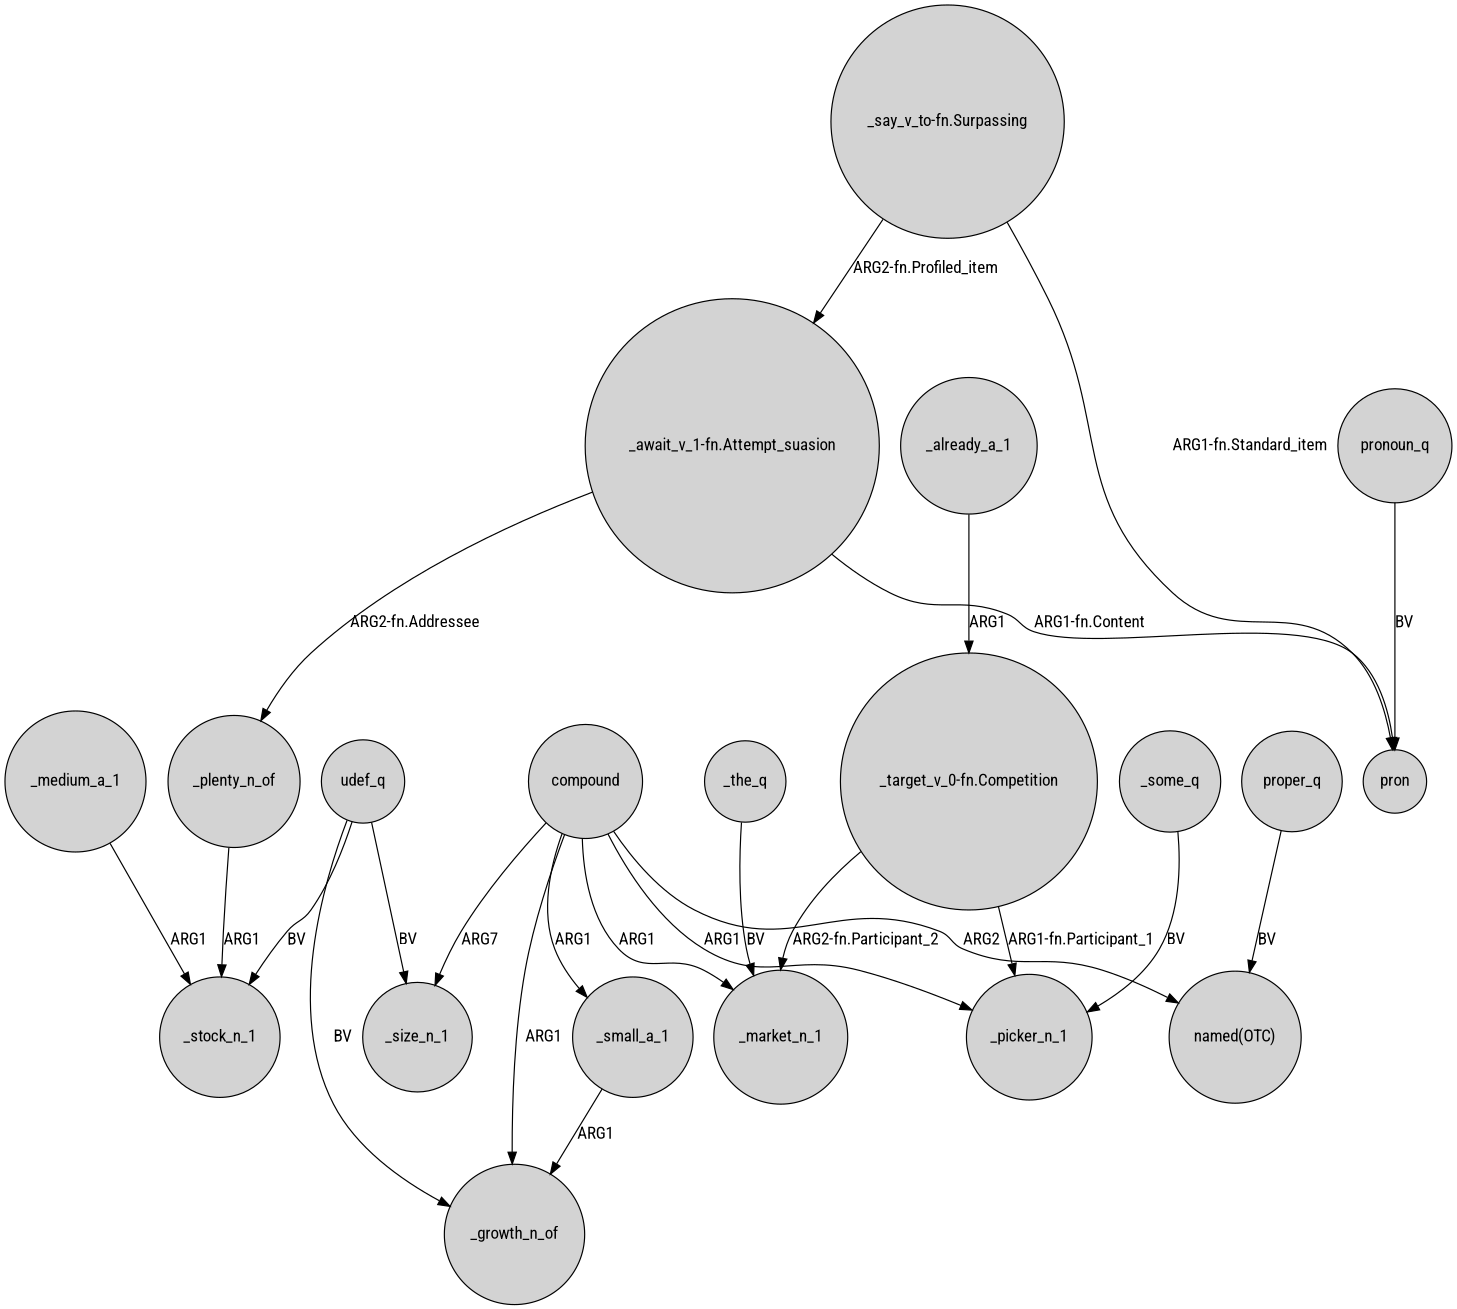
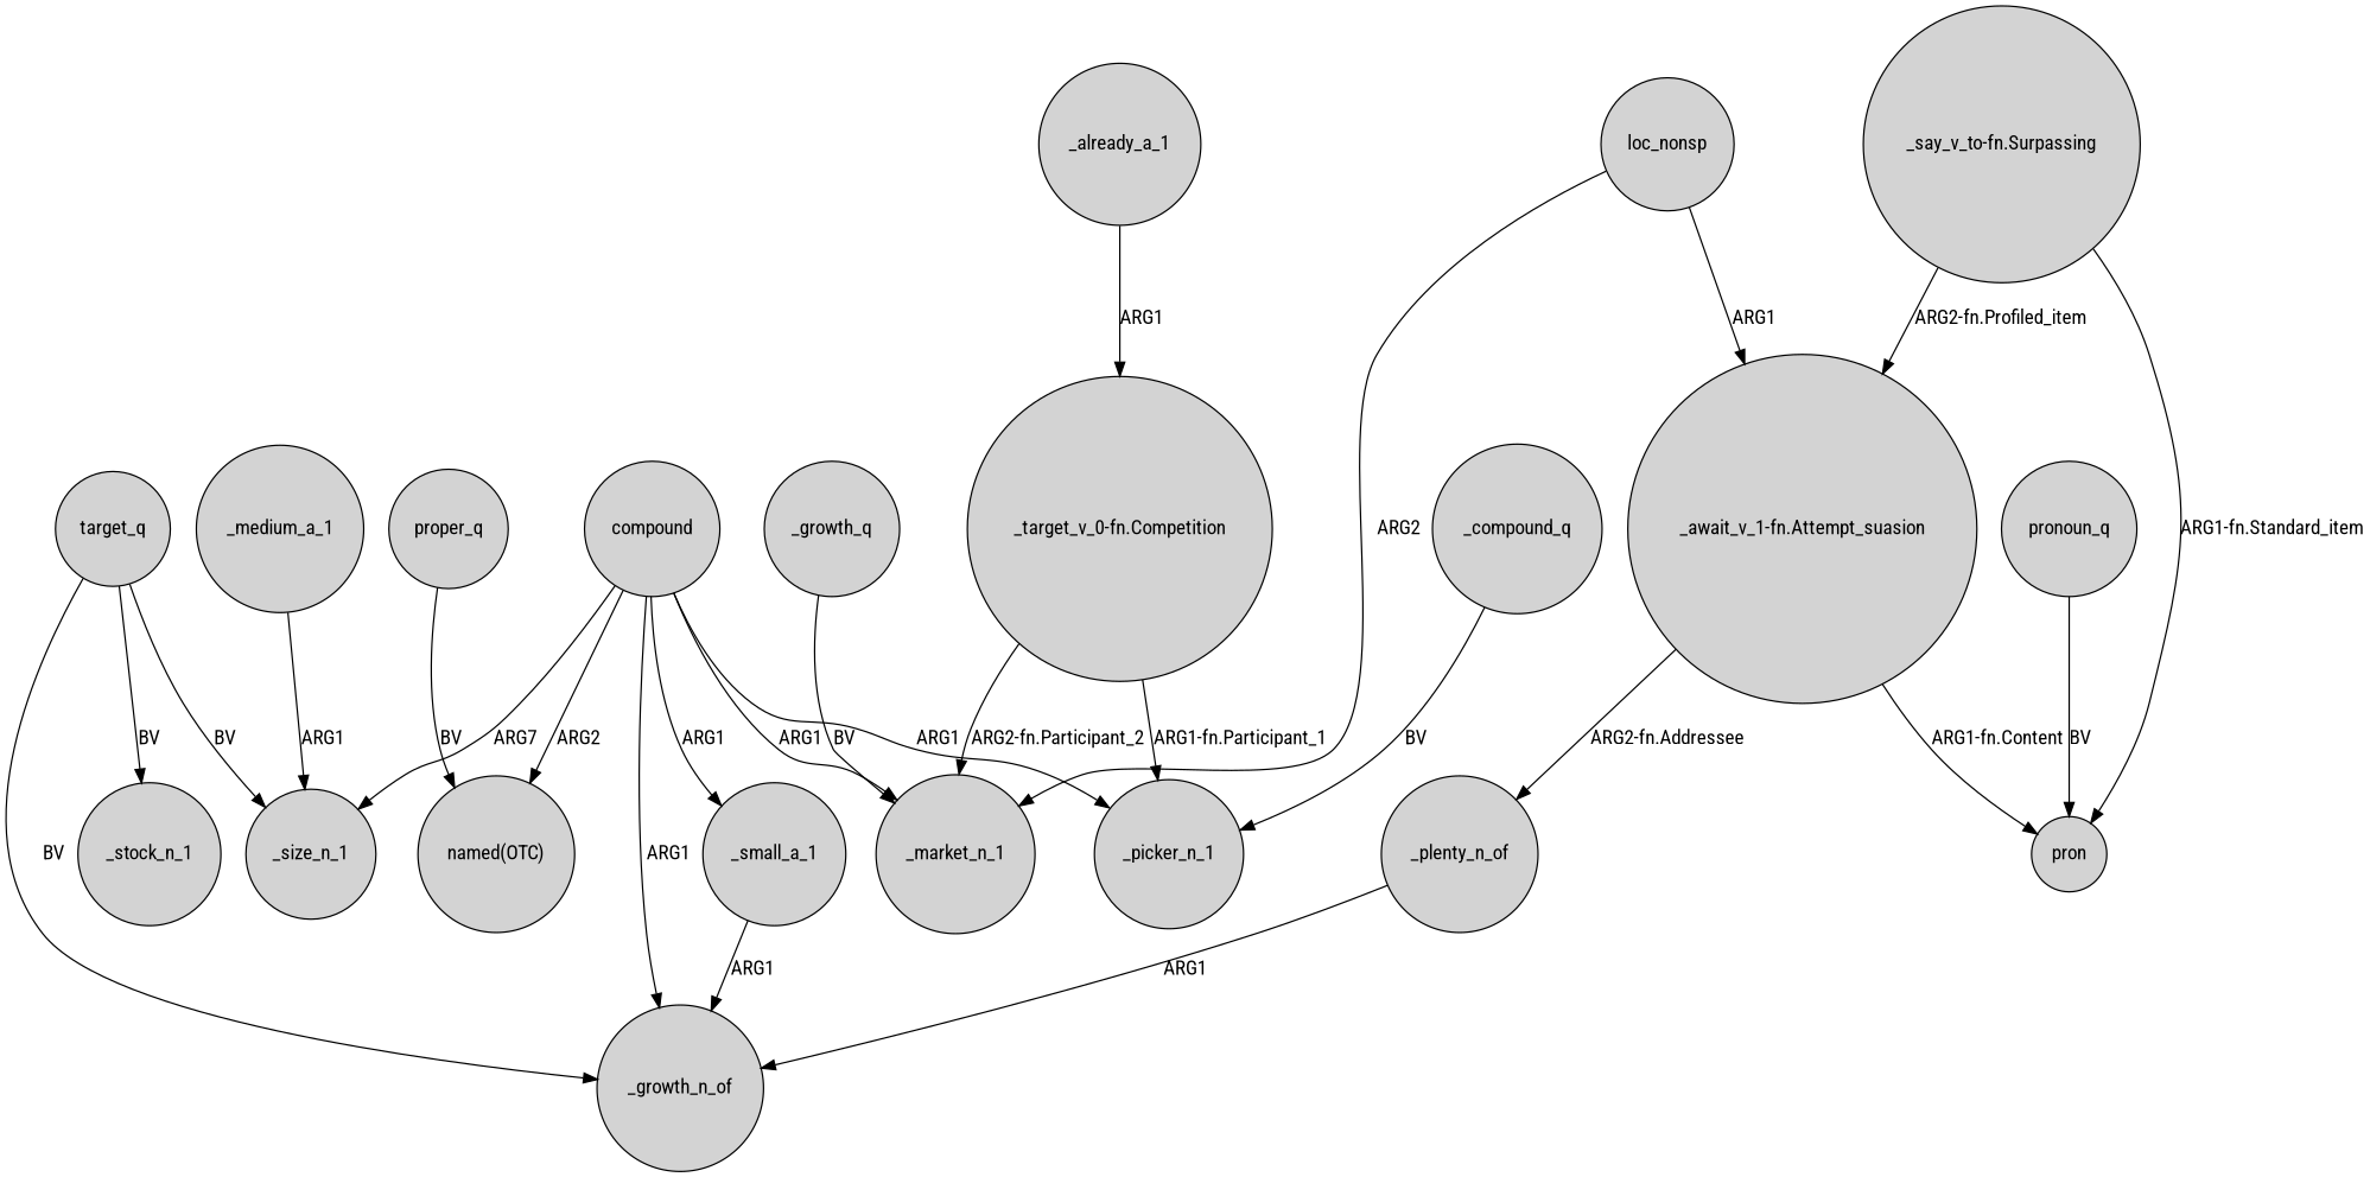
  digraph {
    fontname="Roboto Condensed"
    node [fontname="Roboto Condensed" shape=circle style=filled]
    edge [fontname="Roboto Condensed"]
    "_await_v_1-fn.Attempt_suasion"
    _plenty_n_of
    pron
    _stock_n_1
-   udef_q
+   udef_q [label=target_q]
    _size_n_1
    _growth_n_of
+   loc_nonsp
    _market_n_1
    compound
    "named(OTC)"
    _picker_n_1
    _small_a_1
    _medium_a_1
-   _the_q
+   _the_q [label=_growth_q]
    pronoun_q
    proper_q
    n18 [label="_target_v_0-fn.Competition"]
    _already_a_1
-   _some_q
+   _some_q [label=_compound_q]
    "_say_v_to-fn.Surpassing"
    "_await_v_1-fn.Attempt_suasion" -> _plenty_n_of [label="ARG2-fn.Addressee"]
    "_await_v_1-fn.Attempt_suasion" -> pron [label="ARG1-fn.Content"]
-   _plenty_n_of -> _stock_n_1 [label=ARG1]
+   _plenty_n_of -> _growth_n_of [label=ARG1]
    udef_q -> _stock_n_1 [label=BV]
    udef_q -> _size_n_1 [label=BV]
    udef_q -> _growth_n_of [label=BV]
+   loc_nonsp -> "_await_v_1-fn.Attempt_suasion" [label=ARG1]
+   loc_nonsp -> _market_n_1 [label=ARG2]
    compound -> _size_n_1 [label=ARG7]
    compound -> _growth_n_of [label=ARG1]
    compound -> _market_n_1 [label=ARG1]
    compound -> "named(OTC)" [label=ARG2]
    compound -> _picker_n_1 [label=ARG1]
    compound -> _small_a_1 [label=ARG1]
    _small_a_1 -> _growth_n_of [label=ARG1]
-   _medium_a_1 -> _stock_n_1 [label=ARG1]
+   _medium_a_1 -> _size_n_1 [label=ARG1]
    _the_q -> _market_n_1 [label=BV]
    pronoun_q -> pron [label=BV]
    proper_q -> "named(OTC)" [label=BV]
    n18 -> _market_n_1 [label="ARG2-fn.Participant_2"]
    n18 -> _picker_n_1 [label="ARG1-fn.Participant_1"]
    _already_a_1 -> n18 [label=ARG1]
    _some_q -> _picker_n_1 [label=BV]
    "_say_v_to-fn.Surpassing" -> "_await_v_1-fn.Attempt_suasion" [label="ARG2-fn.Profiled_item"]
    "_say_v_to-fn.Surpassing" -> pron [label="ARG1-fn.Standard_item"]
  }
